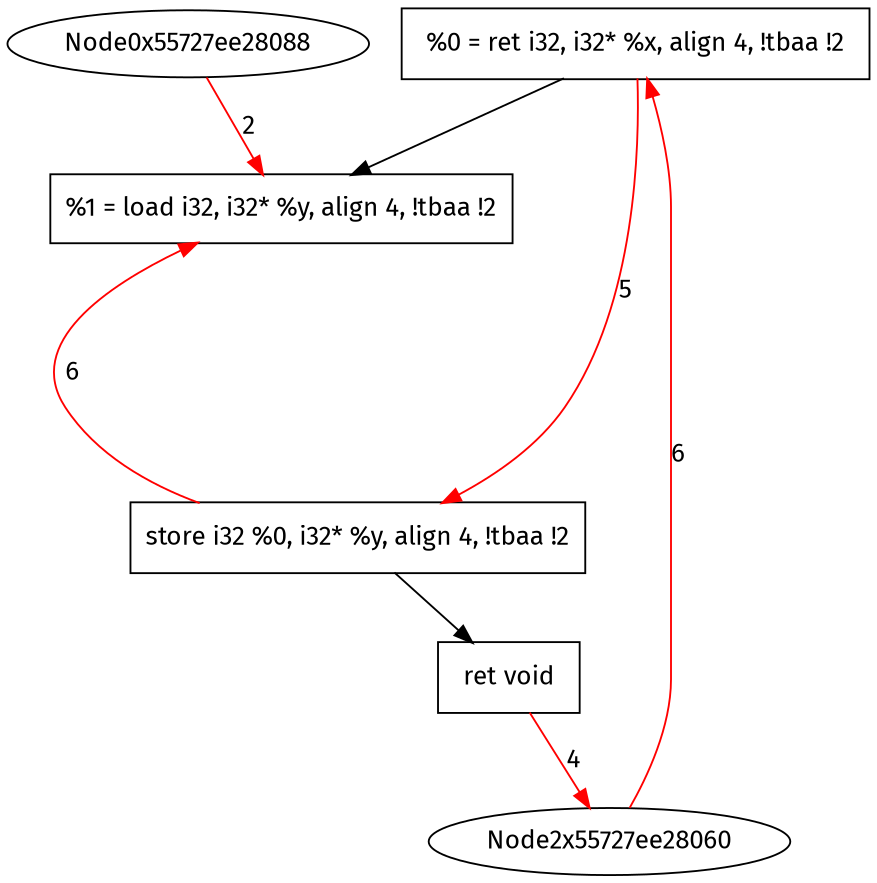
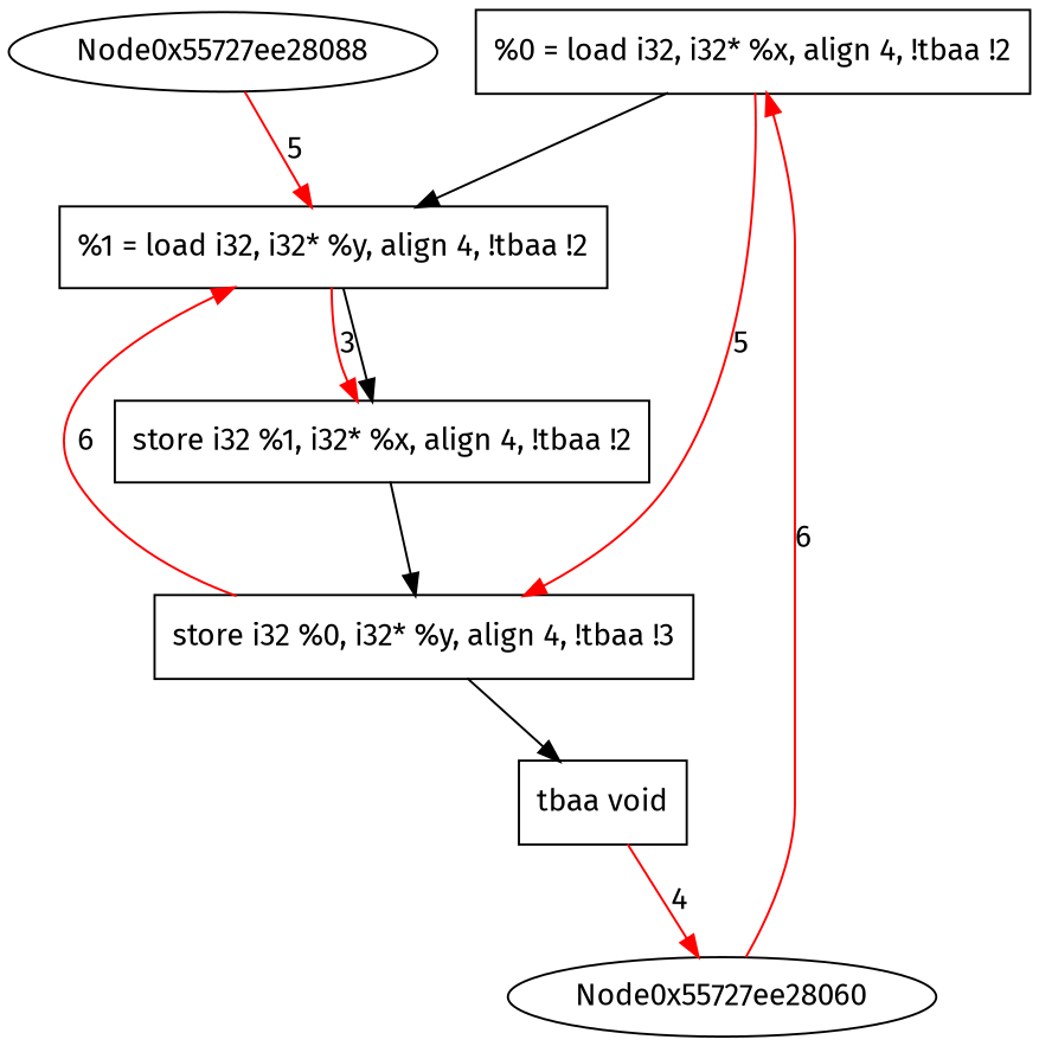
  digraph {
    fontname="Fira Sans"
    node [fontname="Fira Sans" shape=record]
    edge [fontname="Fira Sans" color=red]
-   n1 [label="%0 = ret i32, i32* %x, align 4, !tbaa !2"]
+   n1 [label="  %0 = load i32, i32* %x, align 4, !tbaa !2"]
    n2 [label="  %1 = load i32, i32* %y, align 4, !tbaa !2"]
-   n3 [label="  store i32 %0, i32* %y, align 4, !tbaa !2"]
-   n5 [label="  ret void"]
-   Node0x55727ee28060 [label=Node2x55727ee28060 shape=""]
+   n3 [label="store i32 %0, i32* %y, align 4, !tbaa !3"]
+   n4 [label="  store i32 %1, i32* %x, align 4, !tbaa !2"]
+   n5 [label="tbaa void"]
+   Node0x55727ee28060 [shape=""]
    Node0x55727ee28088 [shape=""]
    n1 -> n2 [color=""]
    n1 -> n3 [label=5]
+   n2 -> n4 [color=""]
+   n2 -> n4 [label=3]
    n3 -> n2 [label=6]
    n3 -> n5 [color=""]
+   n4 -> n3 [color=""]
    n5 -> Node0x55727ee28060 [label=4]
    Node0x55727ee28060 -> n1 [label=6]
-   Node0x55727ee28088 -> n2 [label=2]
+   Node0x55727ee28088 -> n2 [label=5]
  }
